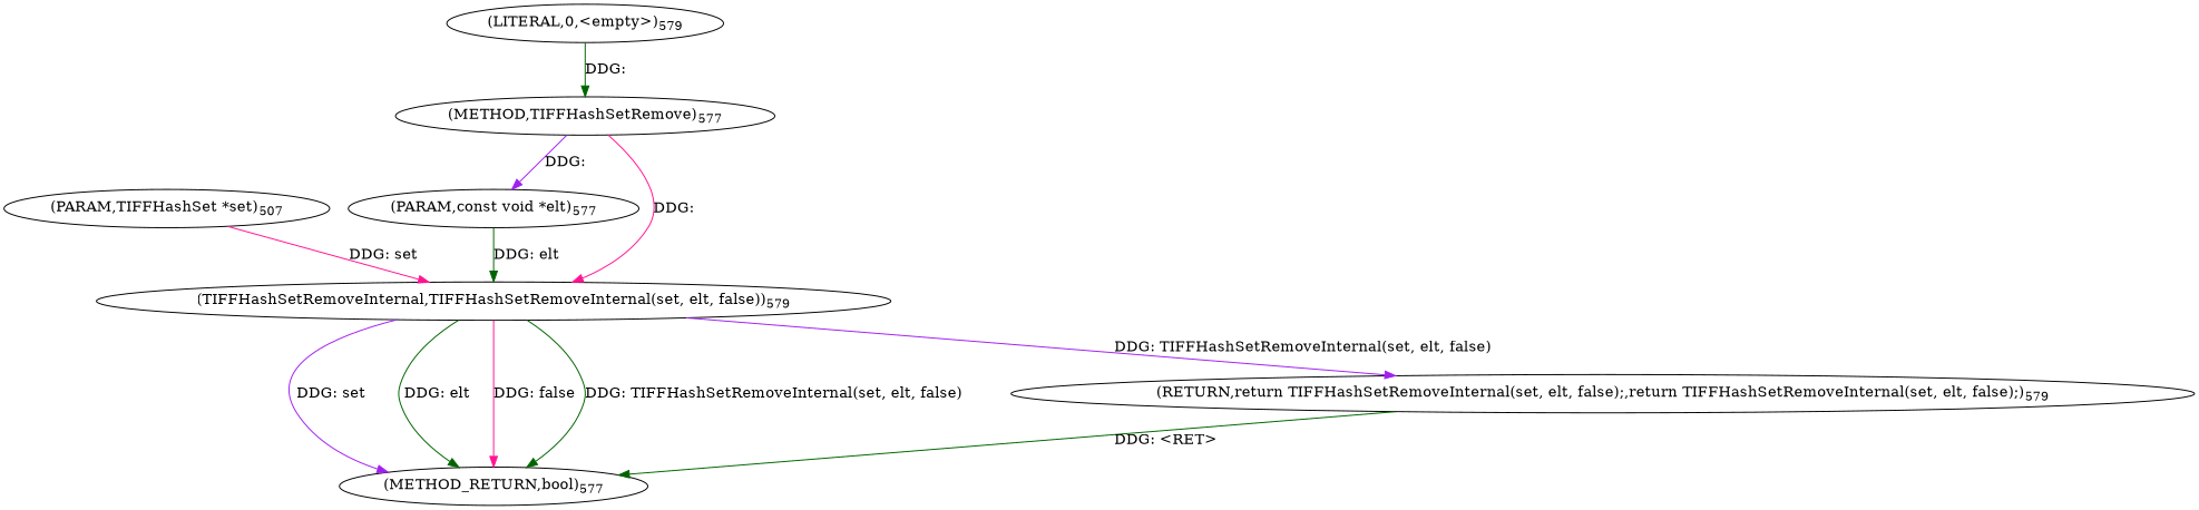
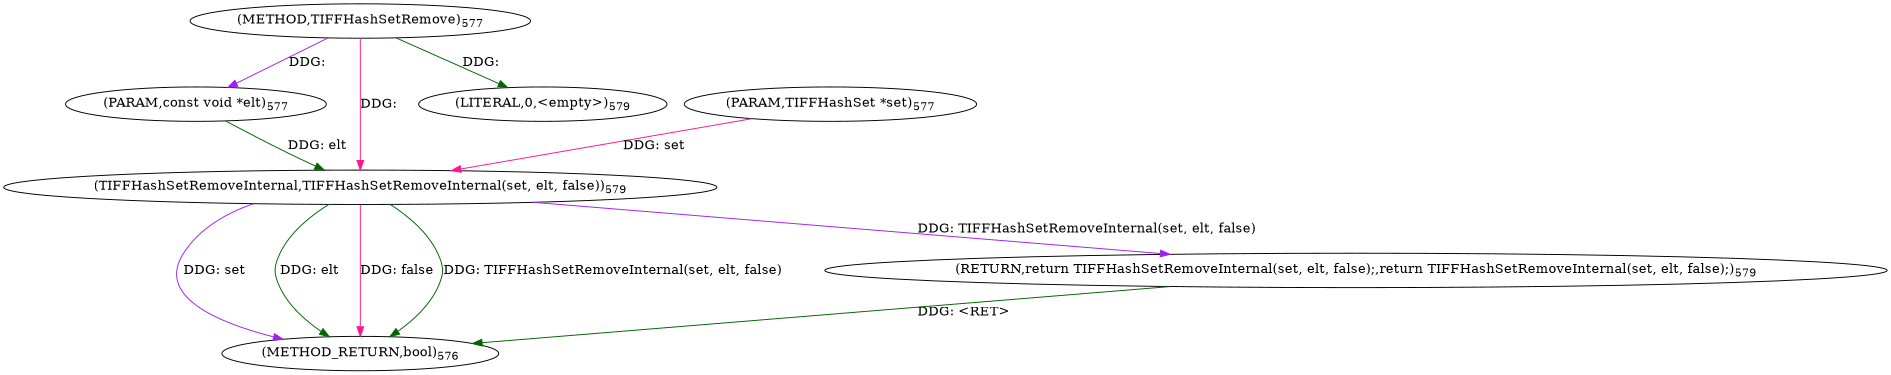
  digraph {
    edge [color=darkgreen]
    n1 [label=<(METHOD,TIFFHashSetRemove)<SUB>577</SUB>>]
    n2 [label=<(PARAM,const void *elt)<SUB>577</SUB>>]
    n3 [label=<(TIFFHashSetRemoveInternal,TIFFHashSetRemoveInternal(set, elt, false))<SUB>579</SUB>>]
    n4 [label=<(LITERAL,0,&lt;empty&gt;)<SUB>579</SUB>>]
-   n5 [label=<(PARAM,TIFFHashSet *set)<SUB>507</SUB>>]
-   n6 [label=<(METHOD_RETURN,bool)<SUB>577</SUB>>]
+   n5 [label=<(PARAM,TIFFHashSet *set)<SUB>577</SUB>>]
+   n6 [label=<(METHOD_RETURN,bool)<SUB>576</SUB>>]
    n7 [label=<(RETURN,return TIFFHashSetRemoveInternal(set, elt, false);,return TIFFHashSetRemoveInternal(set, elt, false);)<SUB>579</SUB>>]
    n1 -> n2 [color=purple label="DDG: "]
    n1 -> n3 [color=deeppink label="DDG: "]
-   n4 -> n1 [label="DDG: "]
+   n1 -> n4 [label="DDG: "]
    n2 -> n3 [label="DDG: elt"]
    n3 -> n6 [color=purple label="DDG: set"]
    n3 -> n6 [label="DDG: elt"]
    n3 -> n6 [color=deeppink label="DDG: false"]
    n3 -> n6 [label="DDG: TIFFHashSetRemoveInternal(set, elt, false)"]
    n3 -> n7 [color=purple label="DDG: TIFFHashSetRemoveInternal(set, elt, false)"]
    n5 -> n3 [color=deeppink label="DDG: set"]
    n7 -> n6 [label="DDG: &lt;RET&gt;"]
  }
